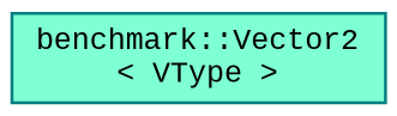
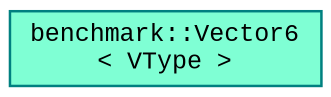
  digraph {
    rankdir=LR
    fontname="Liberation Mono"
-   n1 [color=teal fillcolor=aquamarine fontname="Liberation Mono" fontsize=10 height=0.2 label="benchmark::Vector2\l\< VType \>" shape=record style=filled width=0.4]
+   n1 [color=teal fillcolor=aquamarine fontname="Liberation Mono" fontsize=10 height=0.2 label="benchmark::Vector6\l\< VType \>" shape=record style=filled width=0.4]
  }
